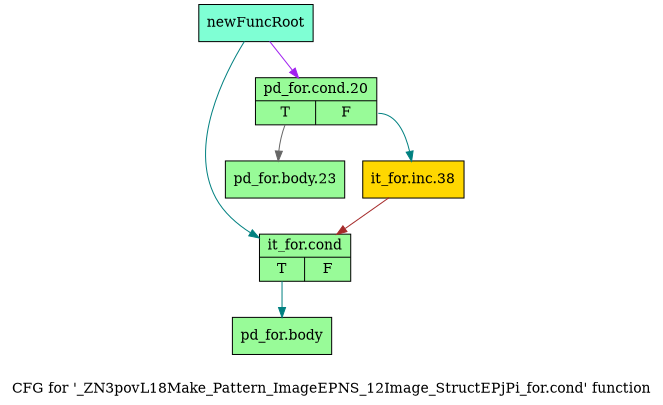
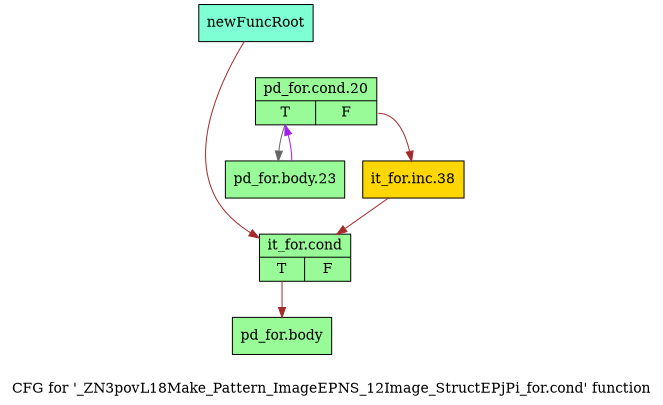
  digraph {
    label="CFG for '_ZN3povL18Make_Pattern_ImageEPNS_12Image_StructEPjPi_for.cond' function"
    node [fillcolor=palegreen shape=record style=filled]
    edge [color=brown]
    n1 [fillcolor=aquamarine label="{newFuncRoot}"]
    n2 [label="{it_for.cond|{<s0>T|<s1>F}}"]
    n3 [label="{pd_for.body}"]
    n4 [label="{pd_for.cond.20|{<s0>T|<s1>F}}"]
    n5 [label="{pd_for.body.23}"]
    n6 [fillcolor=gold label="{it_for.inc.38}"]
-   n1 -> n2 [color=teal]
-   n2 -> n3 [color=teal tailport=s0]
+   n1 -> n2
+   n2 -> n3 [tailport=s0]
    n4 -> n5 [color=gray40 tailport=s0]
-   n4 -> n6 [color=teal tailport=s1]
-   n1 -> n4 [color=purple]
+   n4 -> n6 [tailport=s1]
+   n5 -> n4 [color=purple]
    n6 -> n2
  }
